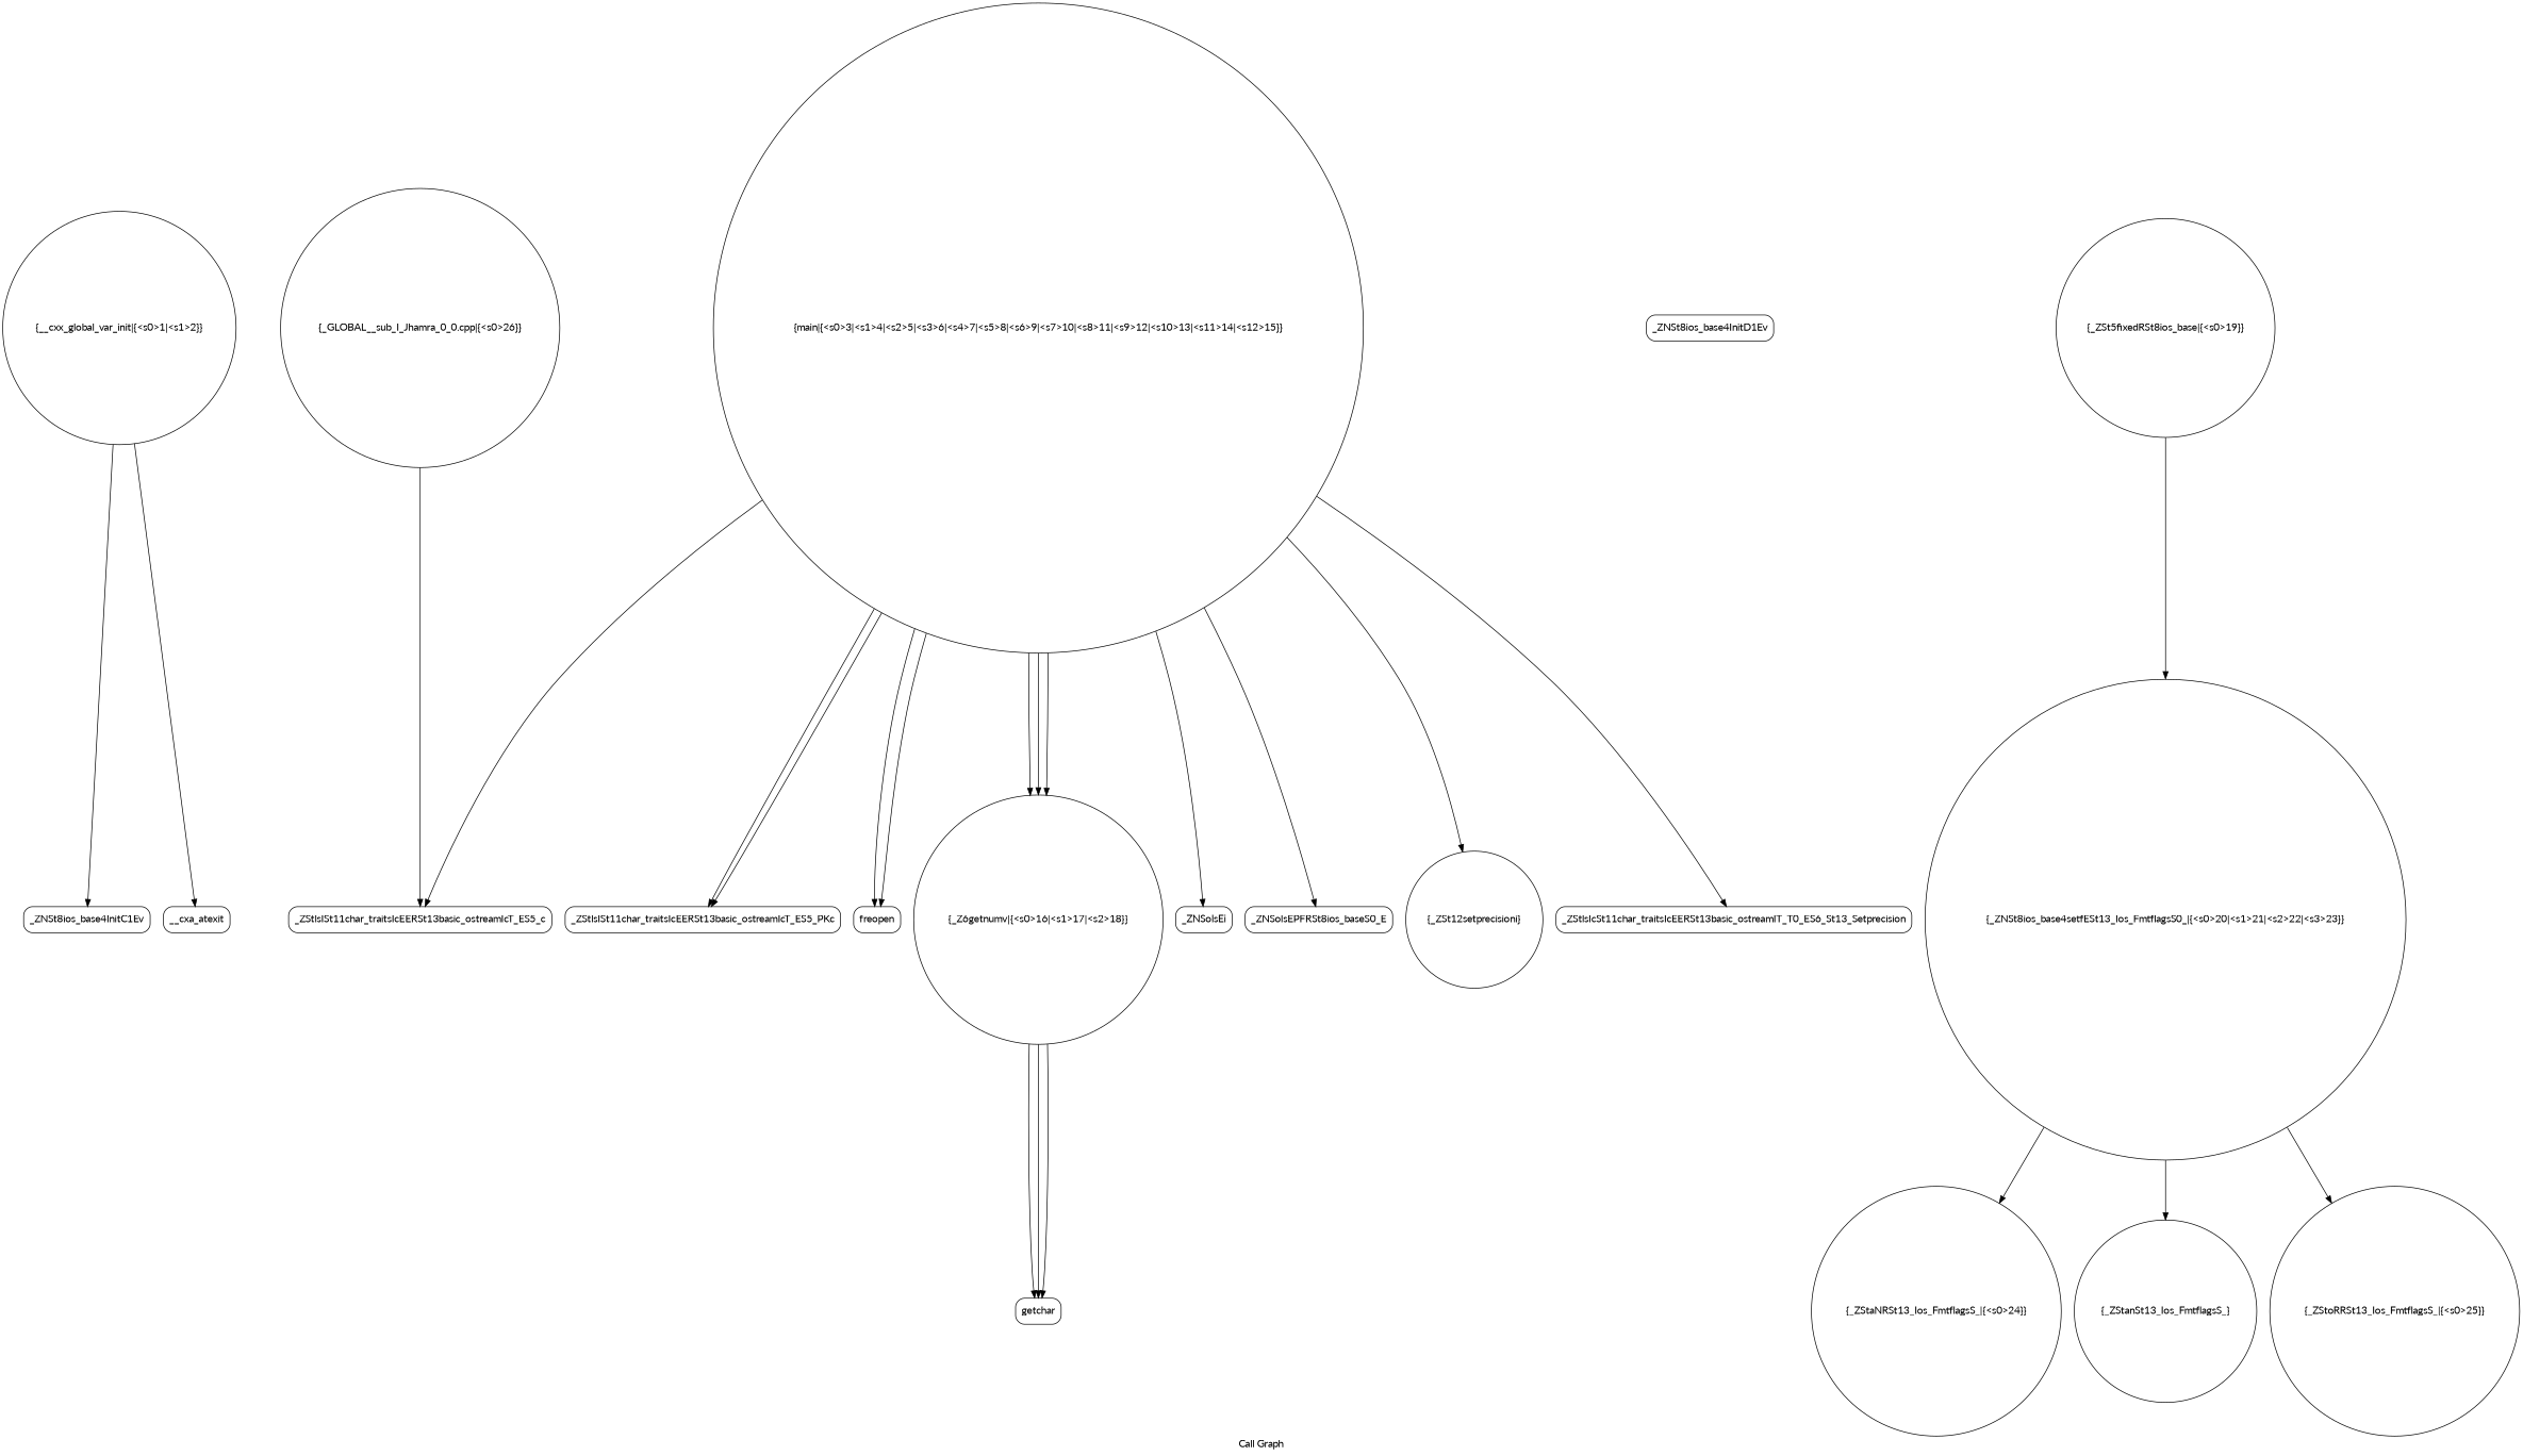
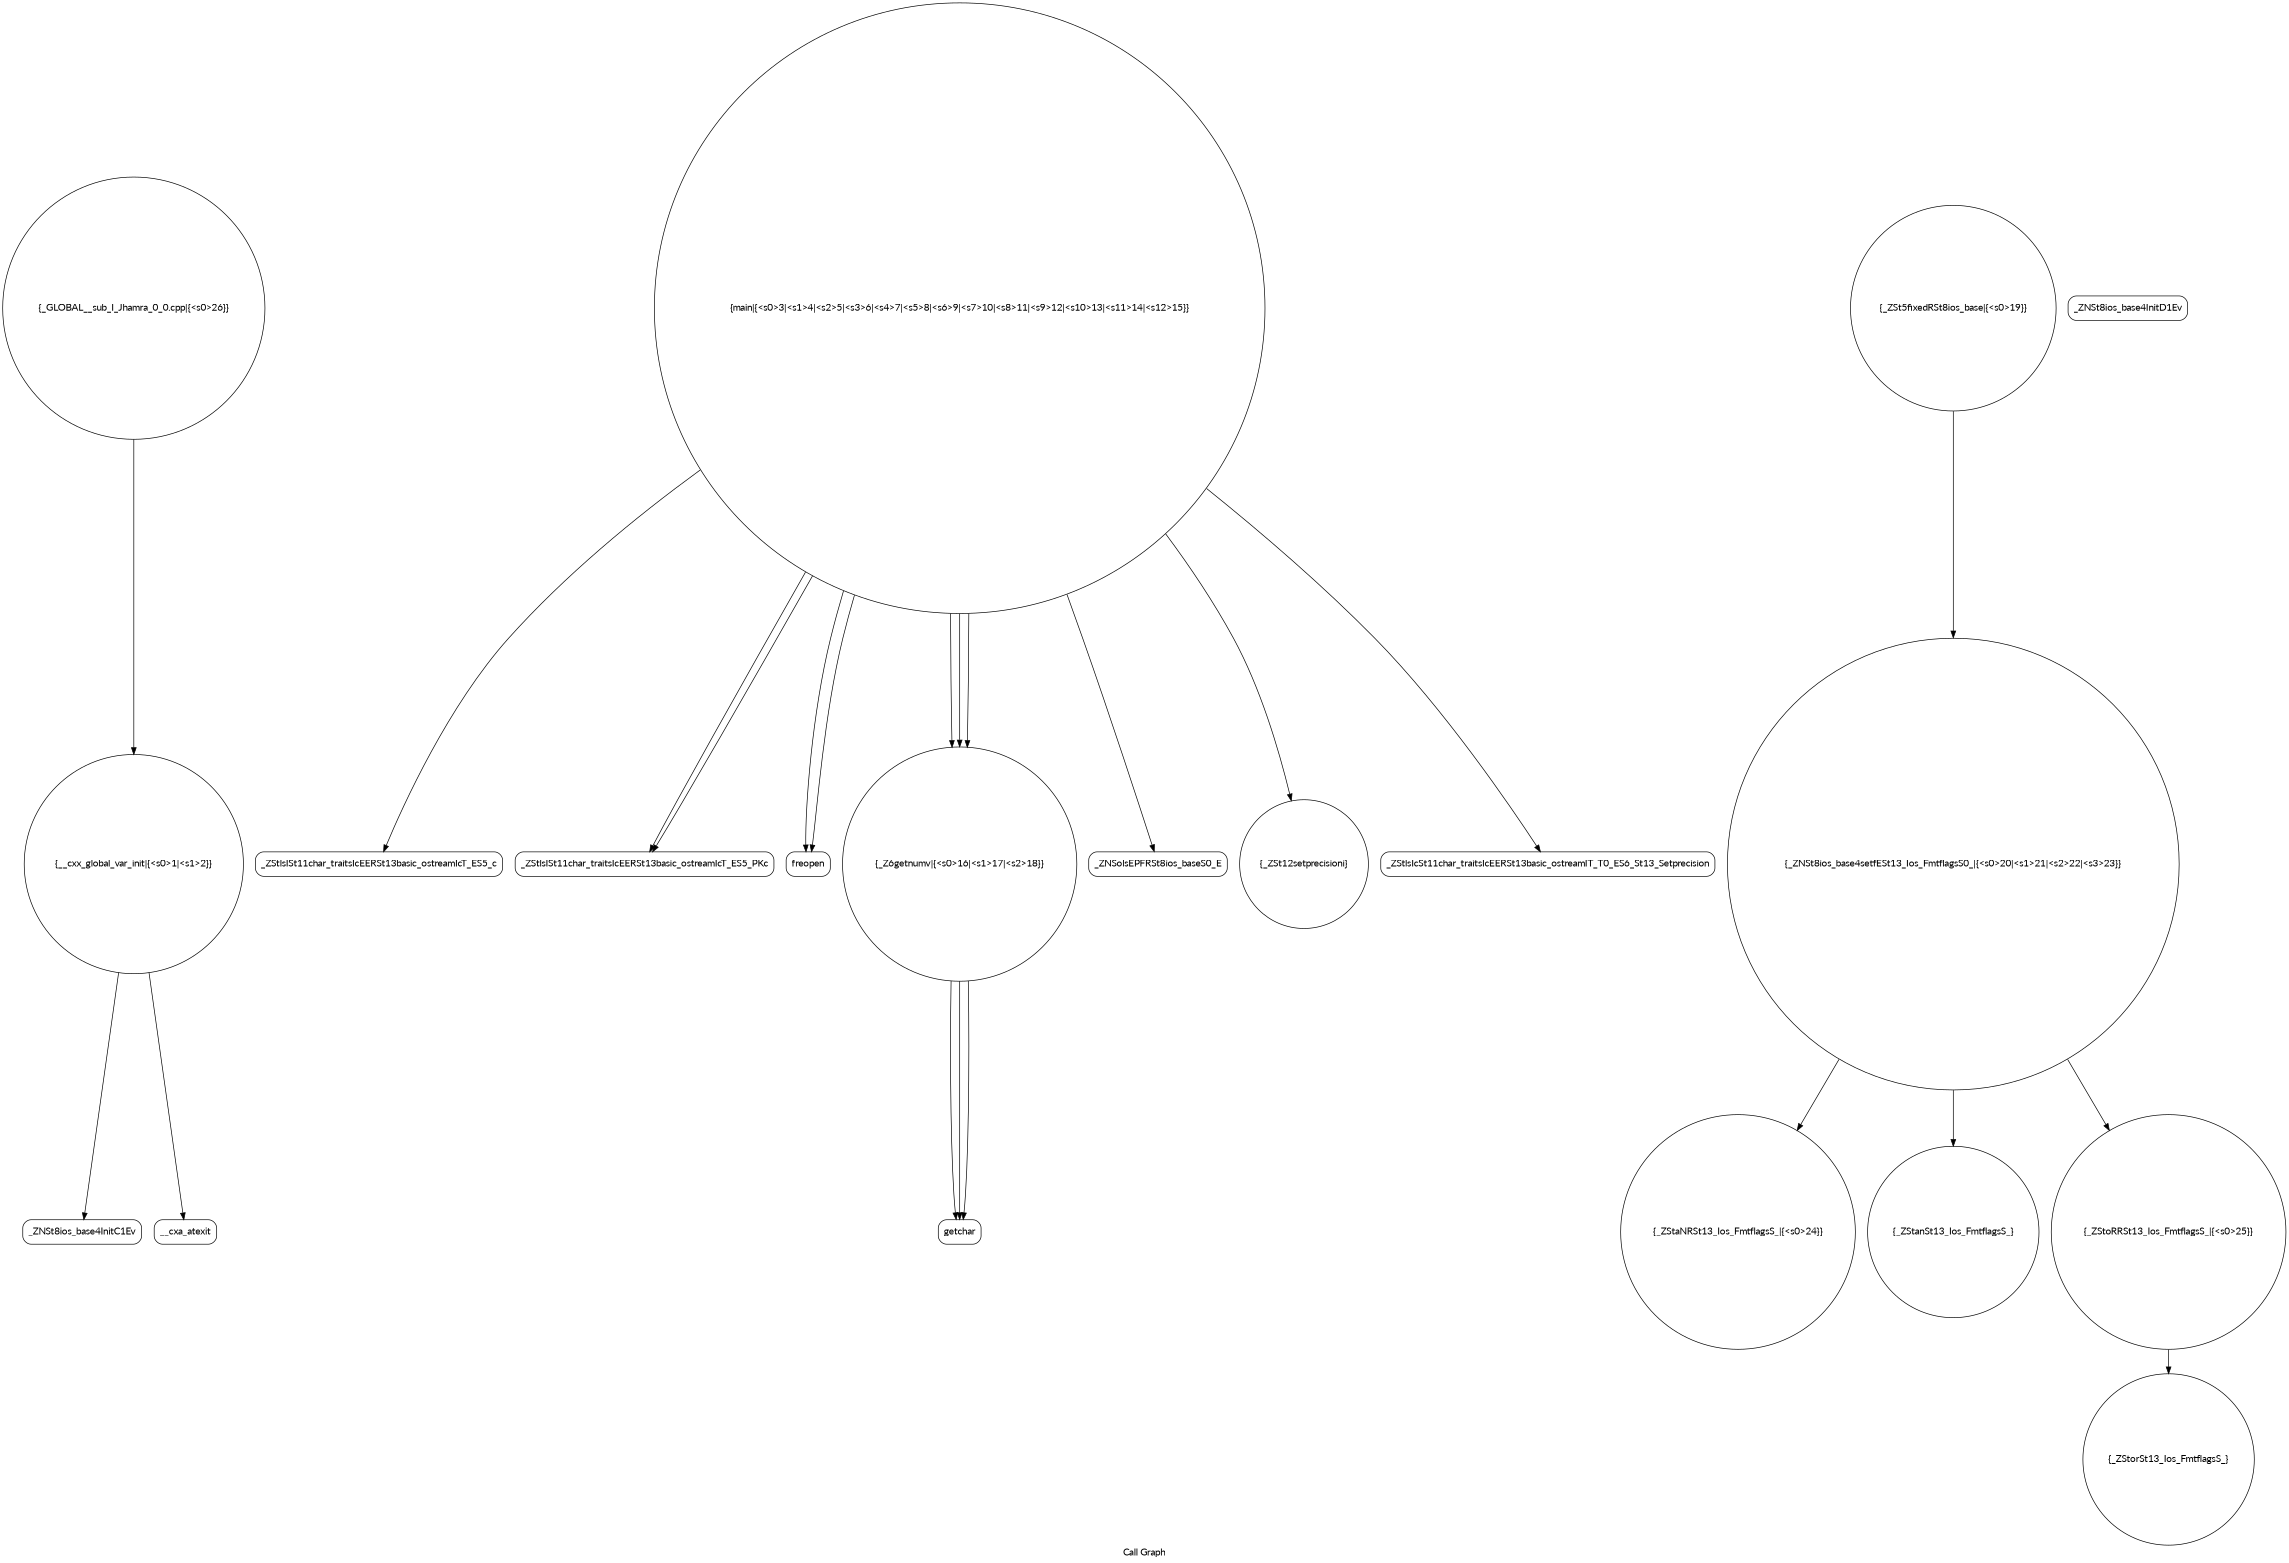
  digraph {
    fontname=Lato
    label="Call Graph"
    node [fontname=Lato shape=circle]
    edge [color=black fontname=Lato tailport=s0]
    n1 [label="{__cxx_global_var_init|{<s0>1|<s1>2}}"]
    n2 [label="{_ZNSt8ios_base4InitC1Ev}" shape=Mrecord]
    n3 [label="{__cxa_atexit}" shape=Mrecord]
    n4 [label="{_ZStlsISt11char_traitsIcEERSt13basic_ostreamIcT_ES5_c}" shape=Mrecord]
+   n5 [label="{_ZStorSt13_Ios_FmtflagsS_}"]
    n6 [label="{_ZNSt8ios_base4InitD1Ev}" shape=Mrecord]
    n7 [label="{_ZStlsISt11char_traitsIcEERSt13basic_ostreamIcT_ES5_PKc}" shape=Mrecord]
    n8 [label="{_ZNSt8ios_base4setfESt13_Ios_FmtflagsS0_|{<s0>20|<s1>21|<s2>22|<s3>23}}"]
    n9 [label="{_ZStaNRSt13_Ios_FmtflagsS_|{<s0>24}}"]
    n10 [label="{_ZStanSt13_Ios_FmtflagsS_}"]
    n11 [label="{_ZStoRRSt13_Ios_FmtflagsS_|{<s0>25}}"]
    n12 [label="{main|{<s0>3|<s1>4|<s2>5|<s3>6|<s4>7|<s5>8|<s6>9|<s7>10|<s8>11|<s9>12|<s10>13|<s11>14|<s12>15}}"]
    n13 [label="{freopen}" shape=Mrecord]
    n14 [label="{_Z6getnumv|{<s0>16|<s1>17|<s2>18}}"]
-   n15 [label="{_ZNSolsEi}" shape=Mrecord]
    n16 [label="{_ZNSolsEPFRSt8ios_baseS0_E}" shape=Mrecord]
    n17 [label="{_ZSt12setprecisioni}"]
    n18 [label="{_ZStlsIcSt11char_traitsIcEERSt13basic_ostreamIT_T0_ES6_St13_Setprecision}" shape=Mrecord]
    n19 [label="{getchar}" shape=Mrecord]
    n20 [label="{_GLOBAL__sub_I_Jhamra_0_0.cpp|{<s0>26}}"]
    n21 [label="{_ZSt5fixedRSt8ios_base|{<s0>19}}"]
    n1 -> n2
    n1 -> n3 [tailport=s1]
    n8 -> n9 [tailport=s1]
    n8 -> n10 [tailport=s2]
    n8 -> n11 [tailport=s3]
+   n11 -> n5
    n12 -> n4 [tailport=s12]
    n12 -> n7 [tailport=s5]
    n12 -> n7 [tailport=s7]
    n12 -> n13
    n12 -> n13 [tailport=s1]
    n12 -> n14 [tailport=s2]
    n12 -> n14 [tailport=s3]
    n12 -> n14 [tailport=s4]
-   n12 -> n15 [tailport=s6]
    n12 -> n16 [tailport=s8]
    n12 -> n17 [tailport=s9]
    n12 -> n18 [tailport=s10]
    n14 -> n19
    n14 -> n19 [tailport=s1]
    n14 -> n19 [tailport=s2]
-   n20 -> n4
+   n20 -> n1
    n21 -> n8
  }
